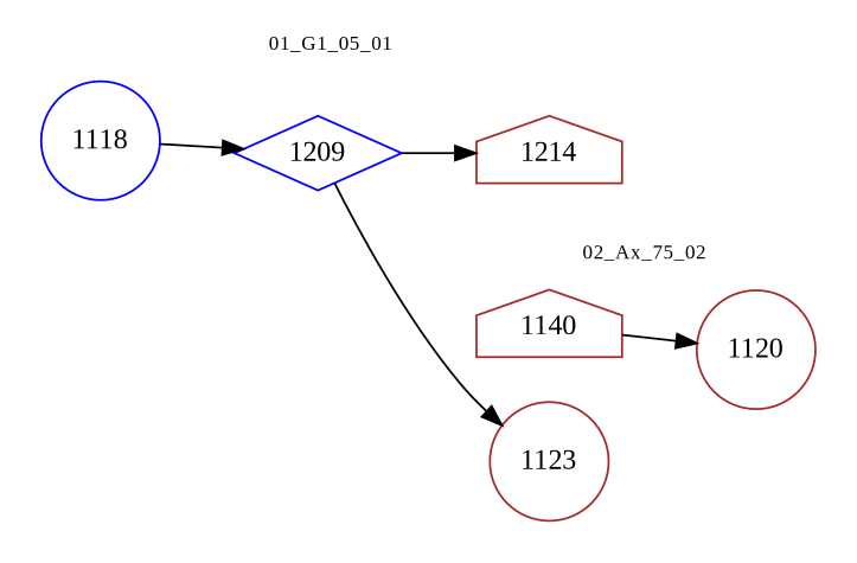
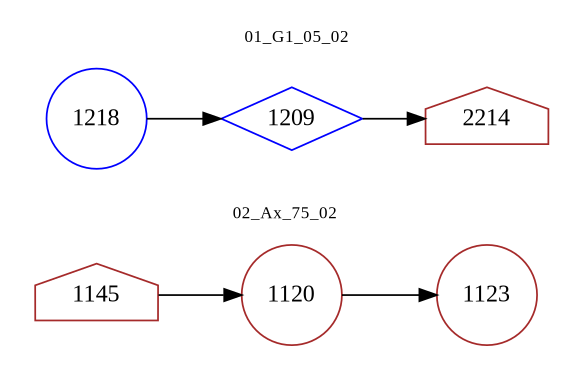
  digraph {
    fontname="Liberation Serif"
    rankdir=LR
    node [color=brown fontname="Liberation Serif" shape=circle]
    edge [color=black fontname="Liberation Serif"]
-   n1 [label=1140 shape=house]
+   n1 [label=1145 shape=house]
    n2 [label=1120]
    n3 [label=1123]
-   n4 [color=blue label=1118]
+   n4 [color=blue label=1218]
    n5 [color=blue label=1209 shape=diamond]
-   n6 [label=1214 shape=house]
+   n6 [label=2214 shape=house]
    subgraph cluster_1 {
      color=white
      fontsize=10
      label="02_Ax_75_02"
      n1
      n2
      n3
    }
    subgraph cluster_2 {
      color=white
      fontsize=10
-     label="01_G1_05_01"
+     label="01_G1_05_02"
      n4
      n5
      n6
    }
    n1 -> n2
-   n5 -> n3
+   n2 -> n3
    n4 -> n5
    n5 -> n6
  }
